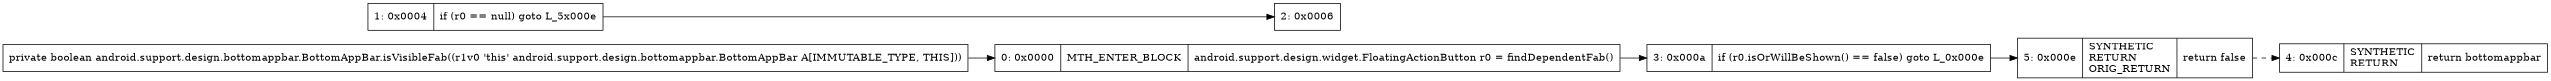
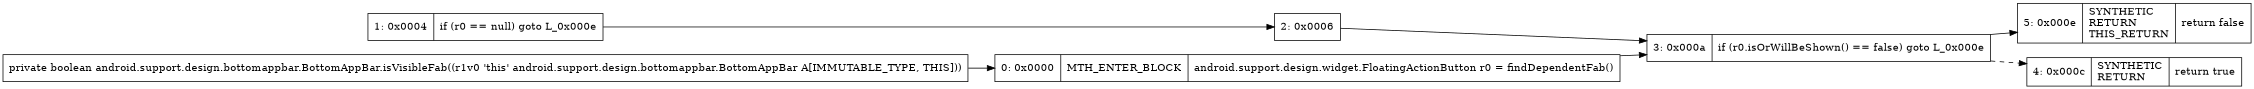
  digraph {
    rankdir=LR
    node [shape=record]
    n1 [label="{0\:\ 0x0000|MTH_ENTER_BLOCK\l|android.support.design.widget.FloatingActionButton r0 = findDependentFab()\l}"]
    n2 [label="{3\:\ 0x000a|if (r0.isOrWillBeShown() == false) goto L_0x000e\l}"]
-   n3 [label="{1\:\ 0x0004|if (r0 == null) goto L_5x000e\l}"]
+   n3 [label="{1\:\ 0x0004|if (r0 == null) goto L_0x000e\l}"]
    n4 [label="{2\:\ 0x0006}"]
-   n5 [label="{5\:\ 0x000e|SYNTHETIC\lRETURN\lORIG_RETURN\l|return false\l}"]
-   n6 [label="{4\:\ 0x000c|SYNTHETIC\lRETURN\l|return bottomappbar\l}"]
+   n5 [label="{5\:\ 0x000e|SYNTHETIC\lRETURN\lTHIS_RETURN\l|return false\l}"]
+   n6 [label="{4\:\ 0x000c|SYNTHETIC\lRETURN\l|return true\l}"]
    n7 [label="{private boolean android.support.design.bottomappbar.BottomAppBar.isVisibleFab((r1v0 'this' android.support.design.bottomappbar.BottomAppBar A[IMMUTABLE_TYPE, THIS])) }"]
    n1 -> n2
    n2 -> n5
-   n5 -> n6 [style=dashed]
+   n2 -> n6 [style=dashed]
    n3 -> n4 [style=solid]
+   n4 -> n2
    n7 -> n1
  }
